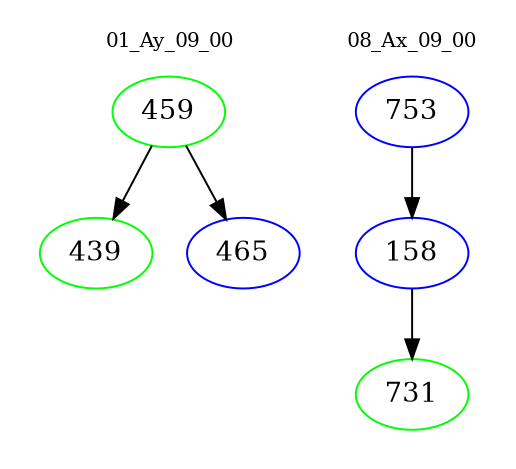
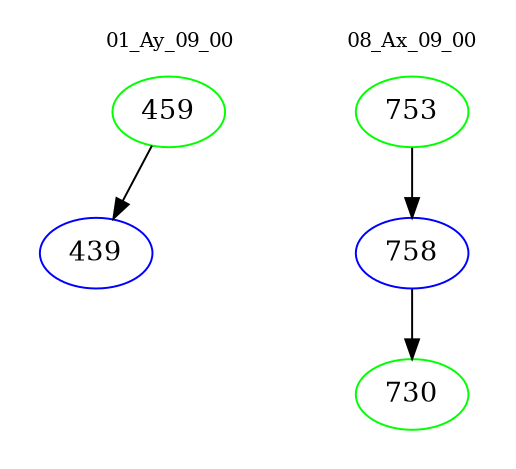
  digraph {
    node [color=green]
    edge [color=black]
    n1 [label=459]
-   n2 [label=439]
-   n3 [color=blue label=465]
-   n4 [color=blue label=753]
-   n5 [label=731]
-   n6 [color=blue label=158]
+   n2 [color=blue label=439]
+   n4 [label=753]
+   n5 [label=730]
+   n6 [color=blue label=758]
    subgraph cluster_1 {
      color=white
      fontsize=10
      label="01_Ay_09_00"
      n1
      n2
-     n3
    }
    subgraph cluster_2 {
      color=white
      fontsize=10
      label="08_Ax_09_00"
      n4
      n5
      n6
    }
    n1 -> n2
-   n1 -> n3
    n4 -> n6
    n6 -> n5
  }
